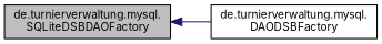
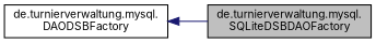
  digraph {
    rankdir=LR
    fontname=Inter
    node [color=black fontname=Inter fontsize=10 shape=record style=filled]
    n1 [fillcolor=grey75 fontcolor=black height=0.2 label="de.turnierverwaltung.mysql.\lSQLiteDSBDAOFactory" width=0.4]
    n2 [fillcolor=white height=0.2 label="de.turnierverwaltung.mysql.\lDAODSBFactory" width=0.4]
-   n1 -> n2 [color=midnightblue dir=back fontname=Inter fontsize=10 labelfontname=Helvetica labelfontsize=10 style=solid]
+   n2 -> n1 [color=midnightblue dir=back fontname=Inter fontsize=10 labelfontname=Helvetica labelfontsize=10 style=solid]
  }
